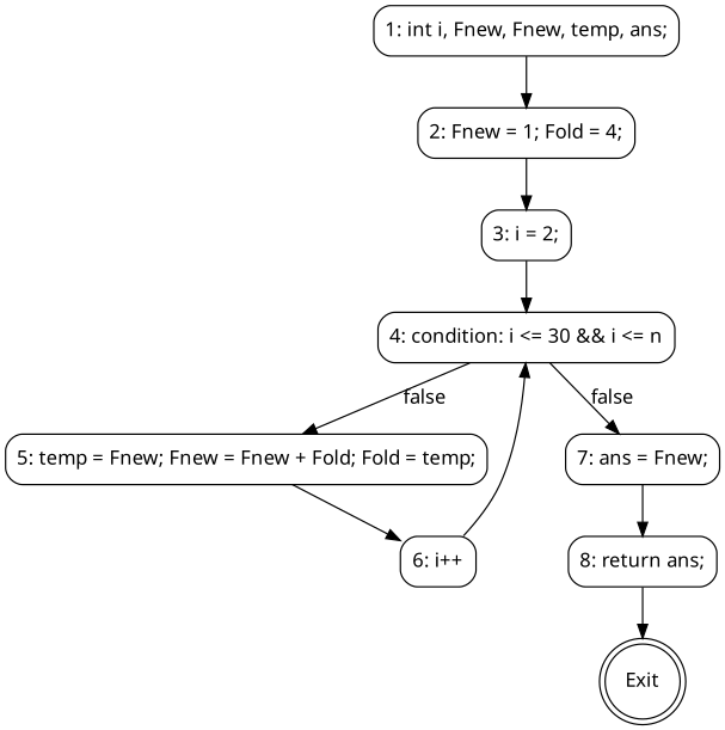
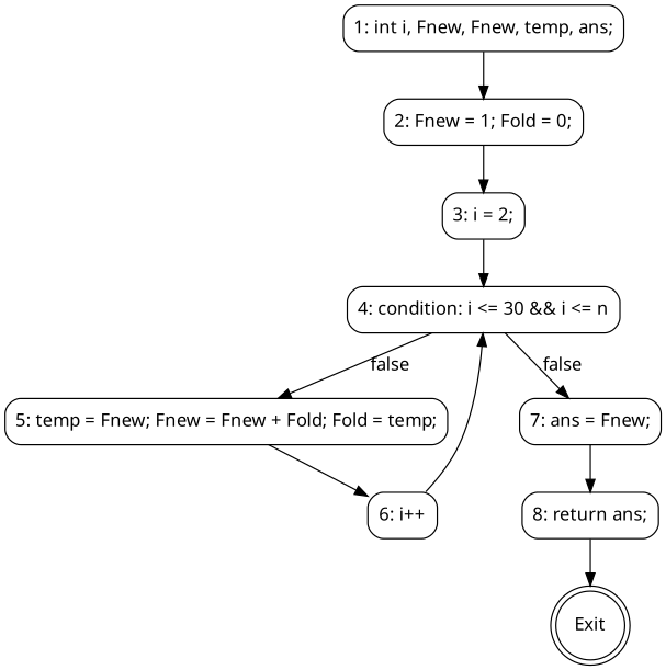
  digraph {
    fontname="Noto Sans"
    node [fontname="Noto Sans" shape=box style=rounded]
    edge [fontname="Noto Sans"]
    n1 [label="1: int i, Fnew, Fnew, temp, ans;"]
-   n2 [label="2: Fnew = 1; Fold = 4;"]
+   n2 [label="2: Fnew = 1; Fold = 0;"]
    n3 [label="3: i = 2;"]
    n4 [label="4: condition: i <= 30 && i <= n"]
    n5 [label="5: temp = Fnew; Fnew = Fnew + Fold; Fold = temp;"]
    n6 [label="7: ans = Fnew;"]
    n7 [label="6: i++"]
    n8 [label="8: return ans;"]
    n9 [label=Exit shape=doublecircle]
    n1 -> n2
    n2 -> n3
    n3 -> n4
    n4 -> n5 [label=false]
    n4 -> n6 [label=false]
    n5 -> n7
    n6 -> n8
    n7 -> n4
    n8 -> n9
  }
